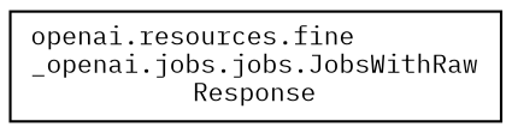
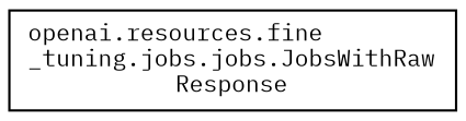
  digraph {
    rankdir=TB
    fontname="IBM Plex Mono"
-   n1 [color=black fillcolor=white fontname="IBM Plex Mono" fontsize=10 height=0.2 label="openai.resources.fine\l_openai.jobs.jobs.JobsWithRaw\lResponse" shape=record style=filled width=0.4]
+   n1 [color=black fillcolor=white fontname="IBM Plex Mono" fontsize=10 height=0.2 label="openai.resources.fine\l_tuning.jobs.jobs.JobsWithRaw\lResponse" shape=record style=filled width=0.4]
  }
